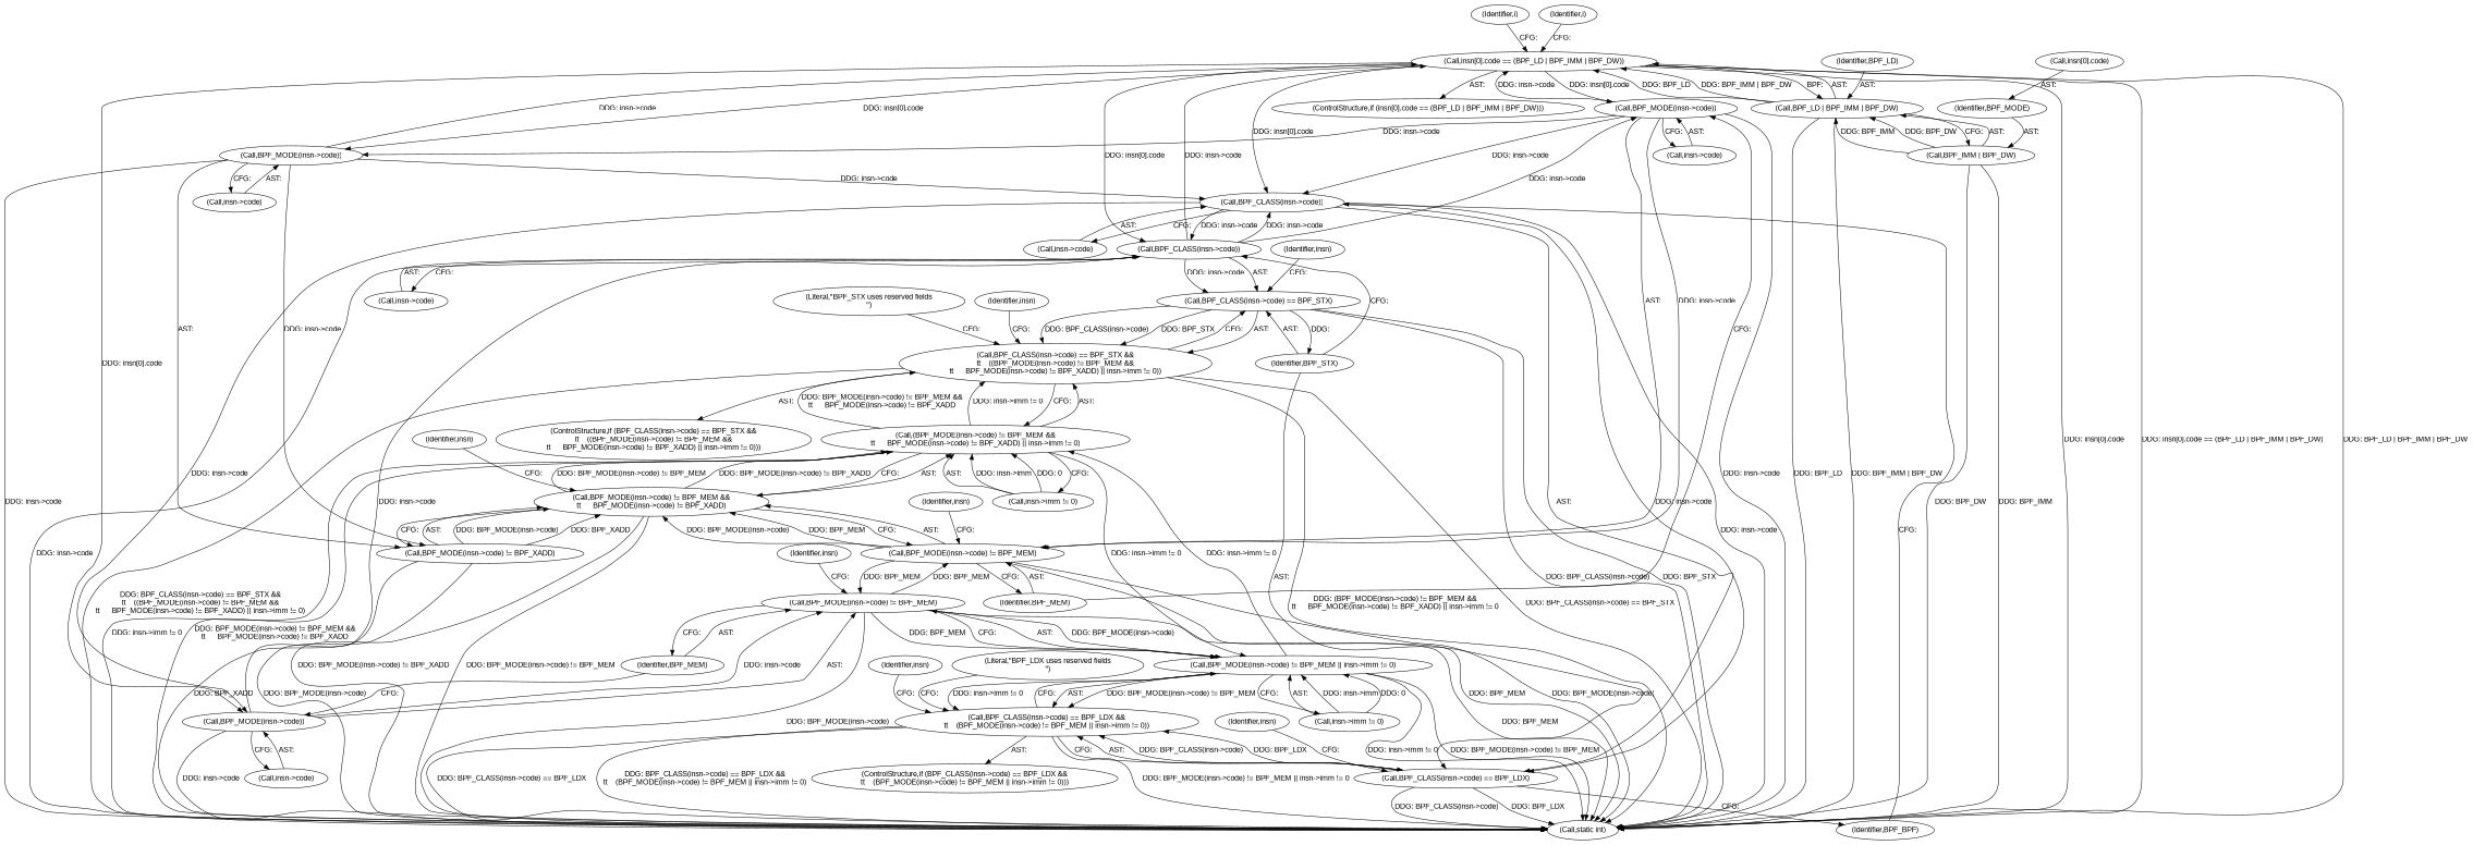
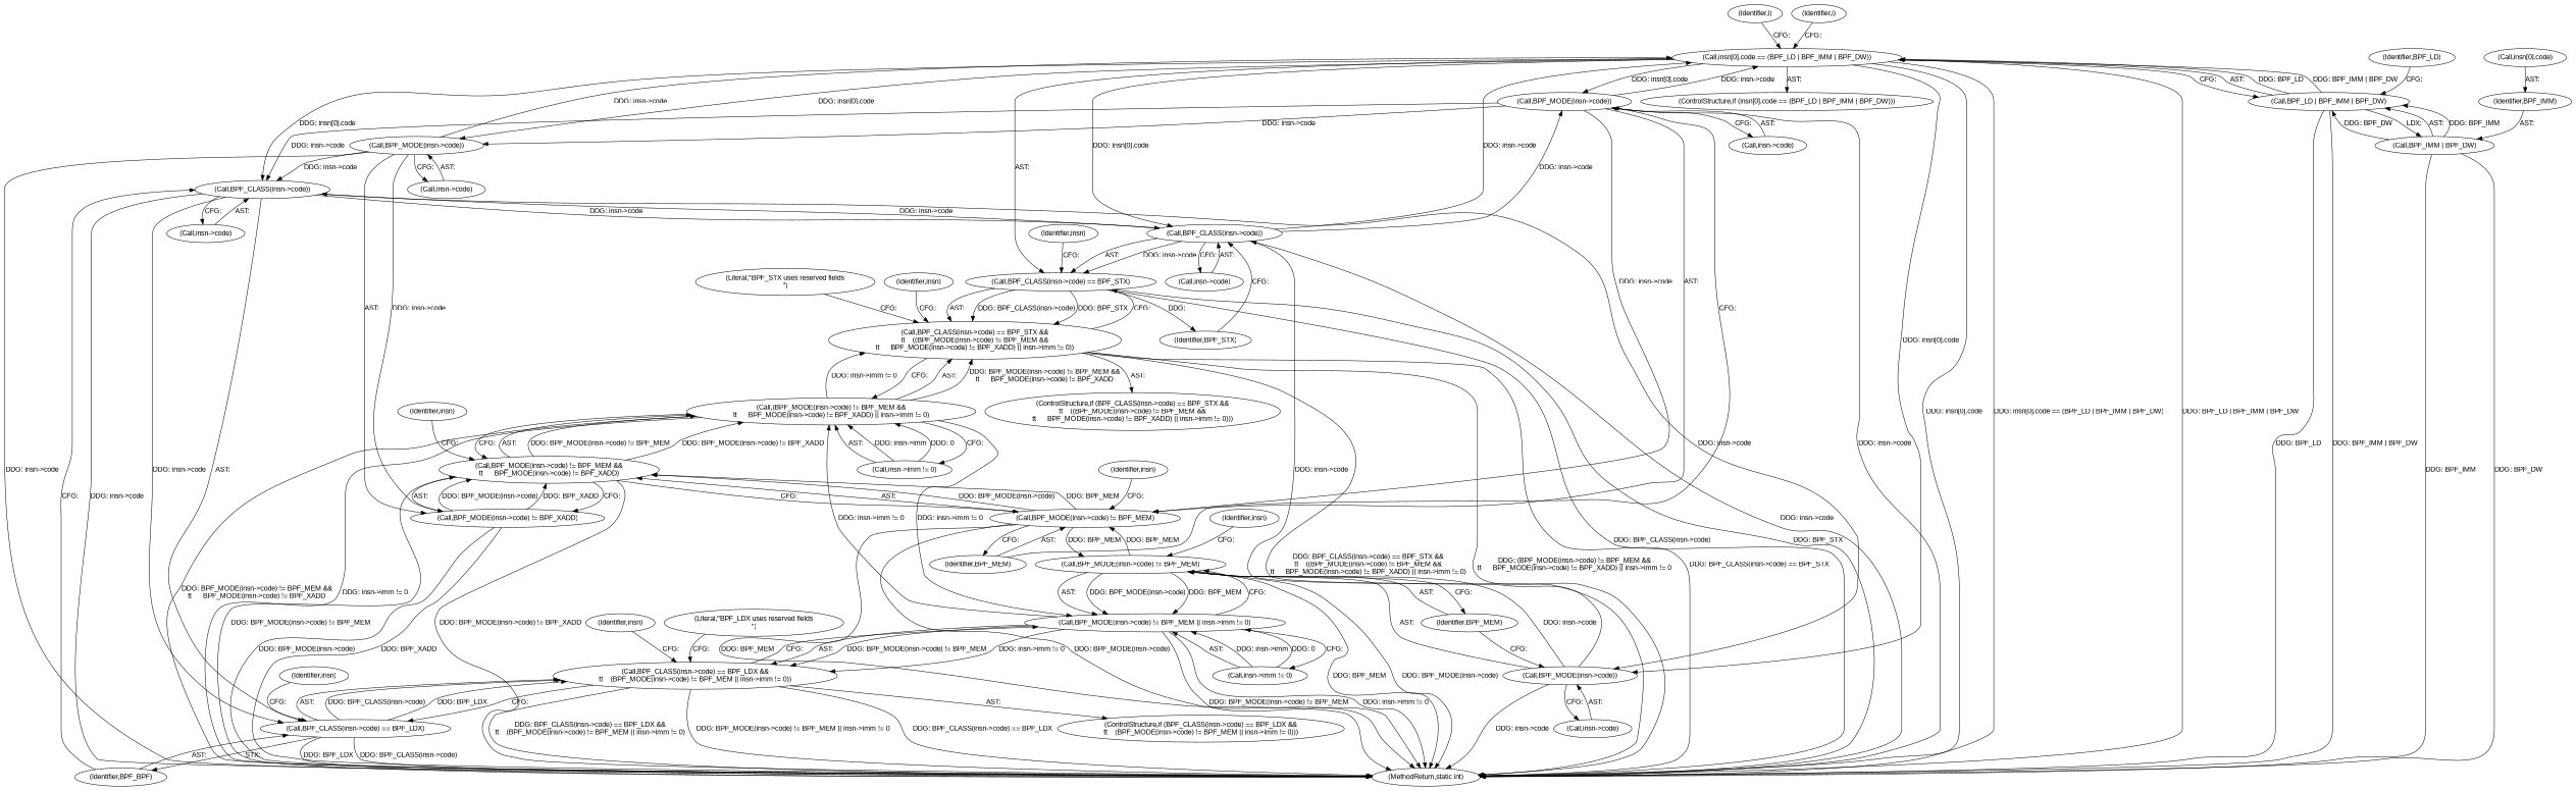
  digraph {
    fontname="Liberation Sans"
    node [fontname="Liberation Sans"]
    edge [fontname="Liberation Sans"]
    n1 [label="(Call,insn[0].code == (BPF_LD | BPF_IMM | BPF_DW))"]
    n2 [label="(Call,BPF_MODE(insn->code))"]
    n3 [label="(Call,BPF_MODE(insn->code))"]
    n4 [label="(Call,BPF_CLASS(insn->code))"]
    n5 [label="(Call,BPF_MODE(insn->code))"]
    n6 [label="(Call,BPF_CLASS(insn->code))"]
    n7 [label="(Call,BPF_LD | BPF_IMM | BPF_DW)"]
-   n8 [label="(Call,static int)"]
+   n8 [label="(MethodReturn,static int)"]
    n9 [label="(ControlStructure,if (insn[0].code == (BPF_LD | BPF_IMM | BPF_DW)))"]
    n10 [label="(Call,BPF_MODE(insn->code) != BPF_MEM)"]
    n11 [label="(Call,insn->code)"]
    n12 [label="(Call,BPF_MODE(insn->code) != BPF_XADD)"]
    n13 [label="(Call,insn->code)"]
    n14 [label="(Call,BPF_CLASS(insn->code) == BPF_STX)"]
    n15 [label="(Call,insn->code)"]
    n16 [label="(Call,BPF_MODE(insn->code) != BPF_MEM)"]
    n17 [label="(Call,insn->code)"]
    n18 [label="(Call,BPF_CLASS(insn->code) == BPF_LDX)"]
    n19 [label="(Call,insn->code)"]
    n20 [label="(Call,BPF_IMM | BPF_DW)"]
    n21 [label="(Call,BPF_MODE(insn->code) != BPF_MEM &&\n\t\t      BPF_MODE(insn->code) != BPF_XADD)"]
    n22 [label="(Identifier,BPF_MEM)"]
    n23 [label="(Call,BPF_CLASS(insn->code) == BPF_STX &&\n\t\t    ((BPF_MODE(insn->code) != BPF_MEM &&\n\t\t      BPF_MODE(insn->code) != BPF_XADD) || insn->imm != 0))"]
    n24 [label="(Identifier,BPF_STX)"]
    n25 [label="(Call,BPF_MODE(insn->code) != BPF_MEM || insn->imm != 0)"]
    n26 [label="(Identifier,BPF_MEM)"]
    n27 [label="(Call,BPF_CLASS(insn->code) == BPF_LDX &&\n\t\t    (BPF_MODE(insn->code) != BPF_MEM || insn->imm != 0))"]
    n28 [label="(Identifier,BPF_BPF)"]
    n29 [label="(ControlStructure,if (BPF_CLASS(insn->code) == BPF_LDX &&\n\t\t    (BPF_MODE(insn->code) != BPF_MEM || insn->imm != 0)))"]
    n30 [label="(Call,(BPF_MODE(insn->code) != BPF_MEM &&\n\t\t      BPF_MODE(insn->code) != BPF_XADD) || insn->imm != 0)"]
    n31 [label="(Call,insn->imm != 0)"]
    n32 [label="(Call,insn->imm != 0)"]
    n33 [label="(ControlStructure,if (BPF_CLASS(insn->code) == BPF_STX &&\n\t\t    ((BPF_MODE(insn->code) != BPF_MEM &&\n\t\t      BPF_MODE(insn->code) != BPF_XADD) || insn->imm != 0)))"]
    n34 [label="(Identifier,i)"]
    n35 [label="(Identifier,insn)"]
    n36 [label="(Identifier,insn)"]
    n37 [label="(Identifier,insn)"]
    n38 [label="(Identifier,insn)"]
    n39 [label="(Identifier,i)"]
    n40 [label="(Identifier,insn)"]
    n41 [label="(Call,insn[0].code)"]
-   n42 [label="(Identifier,BPF_MODE)"]
+   n42 [label="(Identifier,BPF_IMM)"]
    n43 [label="(Identifier,insn)"]
    n44 [label="(Literal,\"BPF_LDX uses reserved fields\n\")"]
    n45 [label="(Identifier,BPF_LD)"]
    n46 [label="(Identifier,insn)"]
    n47 [label="(Literal,\"BPF_STX uses reserved fields\n\")"]
    n1 -> n2 [label="DDG: insn[0].code"]
    n1 -> n3 [label="DDG: insn[0].code"]
    n1 -> n4 [label="DDG: insn[0].code"]
    n1 -> n5 [label="DDG: insn[0].code"]
    n1 -> n6 [label="DDG: insn[0].code"]
-   n1 -> n7 [label="BPF: "]
+   n1 -> n7 [label="CFG: "]
    n1 -> n8 [label="DDG: insn[0].code"]
    n1 -> n8 [label="DDG: insn[0].code == (BPF_LD | BPF_IMM | BPF_DW)"]
    n1 -> n8 [label="DDG: BPF_LD | BPF_IMM | BPF_DW"]
    n1 -> n9 [label="AST: "]
    n2 -> n1 [label="DDG: insn->code"]
    n2 -> n3 [label="DDG: insn->code"]
    n2 -> n6 [label="DDG: insn->code"]
    n2 -> n8 [label="DDG: insn->code"]
    n2 -> n10 [label="AST: "]
    n2 -> n10 [label="DDG: insn->code"]
    n2 -> n11 [label="CFG: "]
    n3 -> n1 [label="DDG: insn->code"]
    n3 -> n6 [label="DDG: insn->code"]
    n3 -> n8 [label="DDG: insn->code"]
    n3 -> n12 [label="AST: "]
    n3 -> n12 [label="DDG: insn->code"]
    n3 -> n13 [label="CFG: "]
    n4 -> n1 [label="DDG: insn->code"]
    n4 -> n2 [label="DDG: insn->code"]
    n4 -> n6 [label="DDG: insn->code"]
    n4 -> n8 [label="DDG: insn->code"]
    n4 -> n14 [label="AST: "]
    n4 -> n14 [label="DDG: insn->code"]
    n4 -> n15 [label="CFG: "]
    n5 -> n4 [label="DDG: insn->code"]
    n5 -> n8 [label="DDG: insn->code"]
    n5 -> n16 [label="AST: "]
    n5 -> n16 [label="DDG: insn->code"]
    n5 -> n17 [label="CFG: "]
    n6 -> n4 [label="DDG: insn->code"]
    n6 -> n5 [label="DDG: insn->code"]
    n6 -> n8 [label="DDG: insn->code"]
    n6 -> n18 [label="AST: "]
    n6 -> n18 [label="DDG: insn->code"]
    n6 -> n19 [label="CFG: "]
    n7 -> n1 [label="AST: "]
    n7 -> n1 [label="DDG: BPF_LD"]
    n7 -> n1 [label="DDG: BPF_IMM | BPF_DW"]
    n7 -> n8 [label="DDG: BPF_IMM | BPF_DW"]
    n7 -> n8 [label="DDG: BPF_LD"]
-   n7 -> n20 [label="CFG: "]
+   n7 -> n20 [label="LDX: "]
    n10 -> n8 [label="DDG: BPF_MEM"]
    n10 -> n8 [label="DDG: BPF_MODE(insn->code)"]
    n10 -> n16 [label="DDG: BPF_MEM"]
    n10 -> n21 [label="AST: "]
    n10 -> n21 [label="DDG: BPF_MODE(insn->code)"]
    n10 -> n21 [label="DDG: BPF_MEM"]
    n10 -> n22 [label="CFG: "]
    n11 -> n2 [label="AST: "]
    n12 -> n8 [label="DDG: BPF_XADD"]
    n12 -> n8 [label="DDG: BPF_MODE(insn->code)"]
    n12 -> n21 [label="AST: "]
    n12 -> n21 [label="DDG: BPF_MODE(insn->code)"]
    n12 -> n21 [label="DDG: BPF_XADD"]
    n13 -> n3 [label="AST: "]
    n14 -> n8 [label="DDG: BPF_CLASS(insn->code)"]
    n14 -> n8 [label="DDG: BPF_STX"]
    n14 -> n23 [label="AST: "]
    n14 -> n23 [label="DDG: BPF_CLASS(insn->code)"]
    n14 -> n23 [label="DDG: BPF_STX"]
    n14 -> n24 [label="DDG: "]
    n15 -> n4 [label="AST: "]
    n16 -> n8 [label="DDG: BPF_MEM"]
    n16 -> n8 [label="DDG: BPF_MODE(insn->code)"]
    n16 -> n10 [label="DDG: BPF_MEM"]
    n16 -> n25 [label="AST: "]
    n16 -> n25 [label="DDG: BPF_MODE(insn->code)"]
    n16 -> n25 [label="DDG: BPF_MEM"]
    n16 -> n26 [label="CFG: "]
    n17 -> n5 [label="AST: "]
    n18 -> n8 [label="DDG: BPF_CLASS(insn->code)"]
    n18 -> n8 [label="DDG: BPF_LDX"]
    n18 -> n27 [label="AST: "]
    n18 -> n27 [label="DDG: BPF_CLASS(insn->code)"]
    n18 -> n27 [label="DDG: BPF_LDX"]
-   n18 -> n28 [label="CFG: "]
+   n18 -> n28 [label="STX: "]
    n19 -> n6 [label="AST: "]
    n20 -> n7 [label="AST: "]
    n20 -> n7 [label="DDG: BPF_IMM"]
    n20 -> n7 [label="DDG: BPF_DW"]
    n20 -> n8 [label="DDG: BPF_IMM"]
    n20 -> n8 [label="DDG: BPF_DW"]
    n21 -> n8 [label="DDG: BPF_MODE(insn->code) != BPF_XADD"]
    n21 -> n8 [label="DDG: BPF_MODE(insn->code) != BPF_MEM"]
    n21 -> n10 [label="CFG: "]
    n21 -> n12 [label="CFG: "]
    n21 -> n30 [label="AST: "]
    n21 -> n30 [label="DDG: BPF_MODE(insn->code) != BPF_MEM"]
    n21 -> n30 [label="DDG: BPF_MODE(insn->code) != BPF_XADD"]
    n22 -> n2 [label="CFG: "]
    n22 -> n10 [label="AST: "]
    n23 -> n8 [label="DDG: BPF_CLASS(insn->code) == BPF_STX"]
    n23 -> n8 [label="DDG: BPF_CLASS(insn->code) == BPF_STX &&\n\t\t    ((BPF_MODE(insn->code) != BPF_MEM &&\n\t\t      BPF_MODE(insn->code) != BPF_XADD) || insn->imm != 0)"]
    n23 -> n8 [label="DDG: (BPF_MODE(insn->code) != BPF_MEM &&\n\t\t      BPF_MODE(insn->code) != BPF_XADD) || insn->imm != 0"]
    n23 -> n14 [label="CFG: "]
    n23 -> n30 [label="CFG: "]
    n23 -> n33 [label="AST: "]
    n24 -> n4 [label="CFG: "]
-   n24 -> n14 [label="AST: "]
+   n1 -> n14 [label="AST: "]
    n25 -> n8 [label="DDG: insn->imm != 0"]
    n25 -> n8 [label="DDG: BPF_MODE(insn->code) != BPF_MEM"]
    n25 -> n16 [label="CFG: "]
    n25 -> n27 [label="AST: "]
    n25 -> n27 [label="DDG: BPF_MODE(insn->code) != BPF_MEM"]
    n25 -> n27 [label="DDG: insn->imm != 0"]
    n25 -> n30 [label="DDG: insn->imm != 0"]
    n25 -> n31 [label="CFG: "]
    n26 -> n5 [label="CFG: "]
    n26 -> n16 [label="AST: "]
    n27 -> n8 [label="DDG: BPF_CLASS(insn->code) == BPF_LDX"]
    n27 -> n8 [label="DDG: BPF_CLASS(insn->code) == BPF_LDX &&\n\t\t    (BPF_MODE(insn->code) != BPF_MEM || insn->imm != 0)"]
    n27 -> n8 [label="DDG: BPF_MODE(insn->code) != BPF_MEM || insn->imm != 0"]
    n27 -> n18 [label="CFG: "]
    n27 -> n25 [label="CFG: "]
    n27 -> n29 [label="AST: "]
    n28 -> n6 [label="CFG: "]
-   n24 -> n18 [label="AST: "]
+   n28 -> n18 [label="AST: "]
    n30 -> n8 [label="DDG: insn->imm != 0"]
    n30 -> n8 [label="DDG: BPF_MODE(insn->code) != BPF_MEM &&\n\t\t      BPF_MODE(insn->code) != BPF_XADD"]
    n30 -> n21 [label="CFG: "]
    n30 -> n23 [label="AST: "]
    n30 -> n23 [label="DDG: BPF_MODE(insn->code) != BPF_MEM &&\n\t\t      BPF_MODE(insn->code) != BPF_XADD"]
    n30 -> n23 [label="DDG: insn->imm != 0"]
    n30 -> n25 [label="DDG: insn->imm != 0"]
    n30 -> n32 [label="CFG: "]
    n31 -> n25 [label="AST: "]
    n31 -> n25 [label="DDG: insn->imm"]
    n31 -> n25 [label="DDG: 0"]
    n32 -> n30 [label="AST: "]
    n32 -> n30 [label="DDG: insn->imm"]
    n32 -> n30 [label="DDG: 0"]
    n34 -> n1 [label="CFG: "]
    n35 -> n23 [label="CFG: "]
    n36 -> n21 [label="CFG: "]
    n37 -> n14 [label="CFG: "]
    n38 -> n27 [label="CFG: "]
    n39 -> n1 [label="CFG: "]
    n40 -> n18 [label="CFG: "]
    n41 -> n42 [label="AST: "]
    n42 -> n20 [label="AST: "]
    n43 -> n10 [label="CFG: "]
    n44 -> n27 [label="CFG: "]
-   n45 -> n7 [label="AST: "]
+   n45 -> n7 [label="CFG: "]
    n46 -> n16 [label="CFG: "]
    n47 -> n23 [label="CFG: "]
  }
